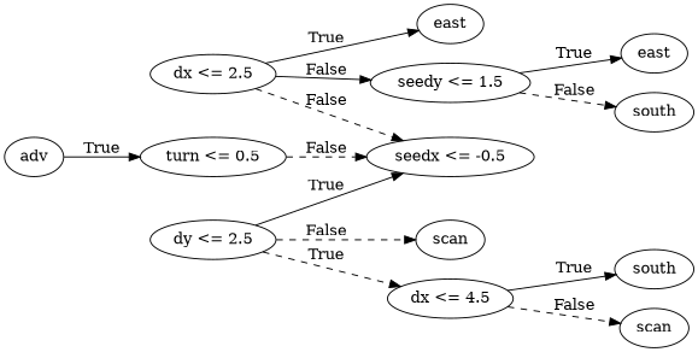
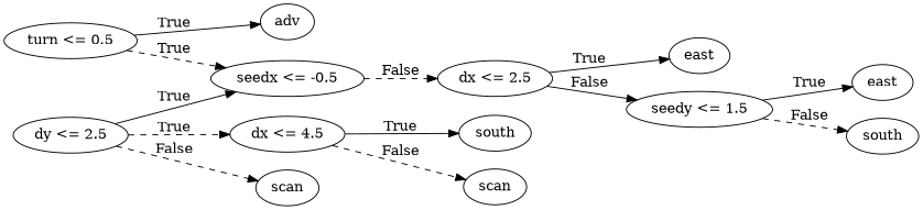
  digraph {
    rankdir=LR
    edge [style=dashed]
    n1 [label="turn <= 0.5"]
    n2 [label=adv]
    n3 [label="seedx <= -0.5"]
    n4 [label="dx <= 2.5"]
    n5 [label="dy <= 2.5"]
    n6 [label="dx <= 4.5"]
    n7 [label=scan]
    n8 [label=east]
    n9 [label="seedy <= 1.5"]
    n10 [label=south]
    n11 [label=scan]
    n12 [label=east]
    n13 [label=south]
-   n2 -> n1 [label=True style=""]
-   n1 -> n3 [label=False]
-   n4 -> n3 [label=False]
+   n1 -> n2 [label=True style=""]
+   n1 -> n3 [label=True]
+   n3 -> n4 [label=False]
    n4 -> n8 [label=True style=""]
    n4 -> n9 [label=False style=solid]
    n5 -> n3 [label=True style=""]
    n5 -> n6 [label=True]
    n5 -> n7 [label=False]
    n6 -> n10 [label=True style=""]
    n6 -> n11 [label=False]
    n9 -> n12 [label=True style=""]
    n9 -> n13 [label=False]
  }
